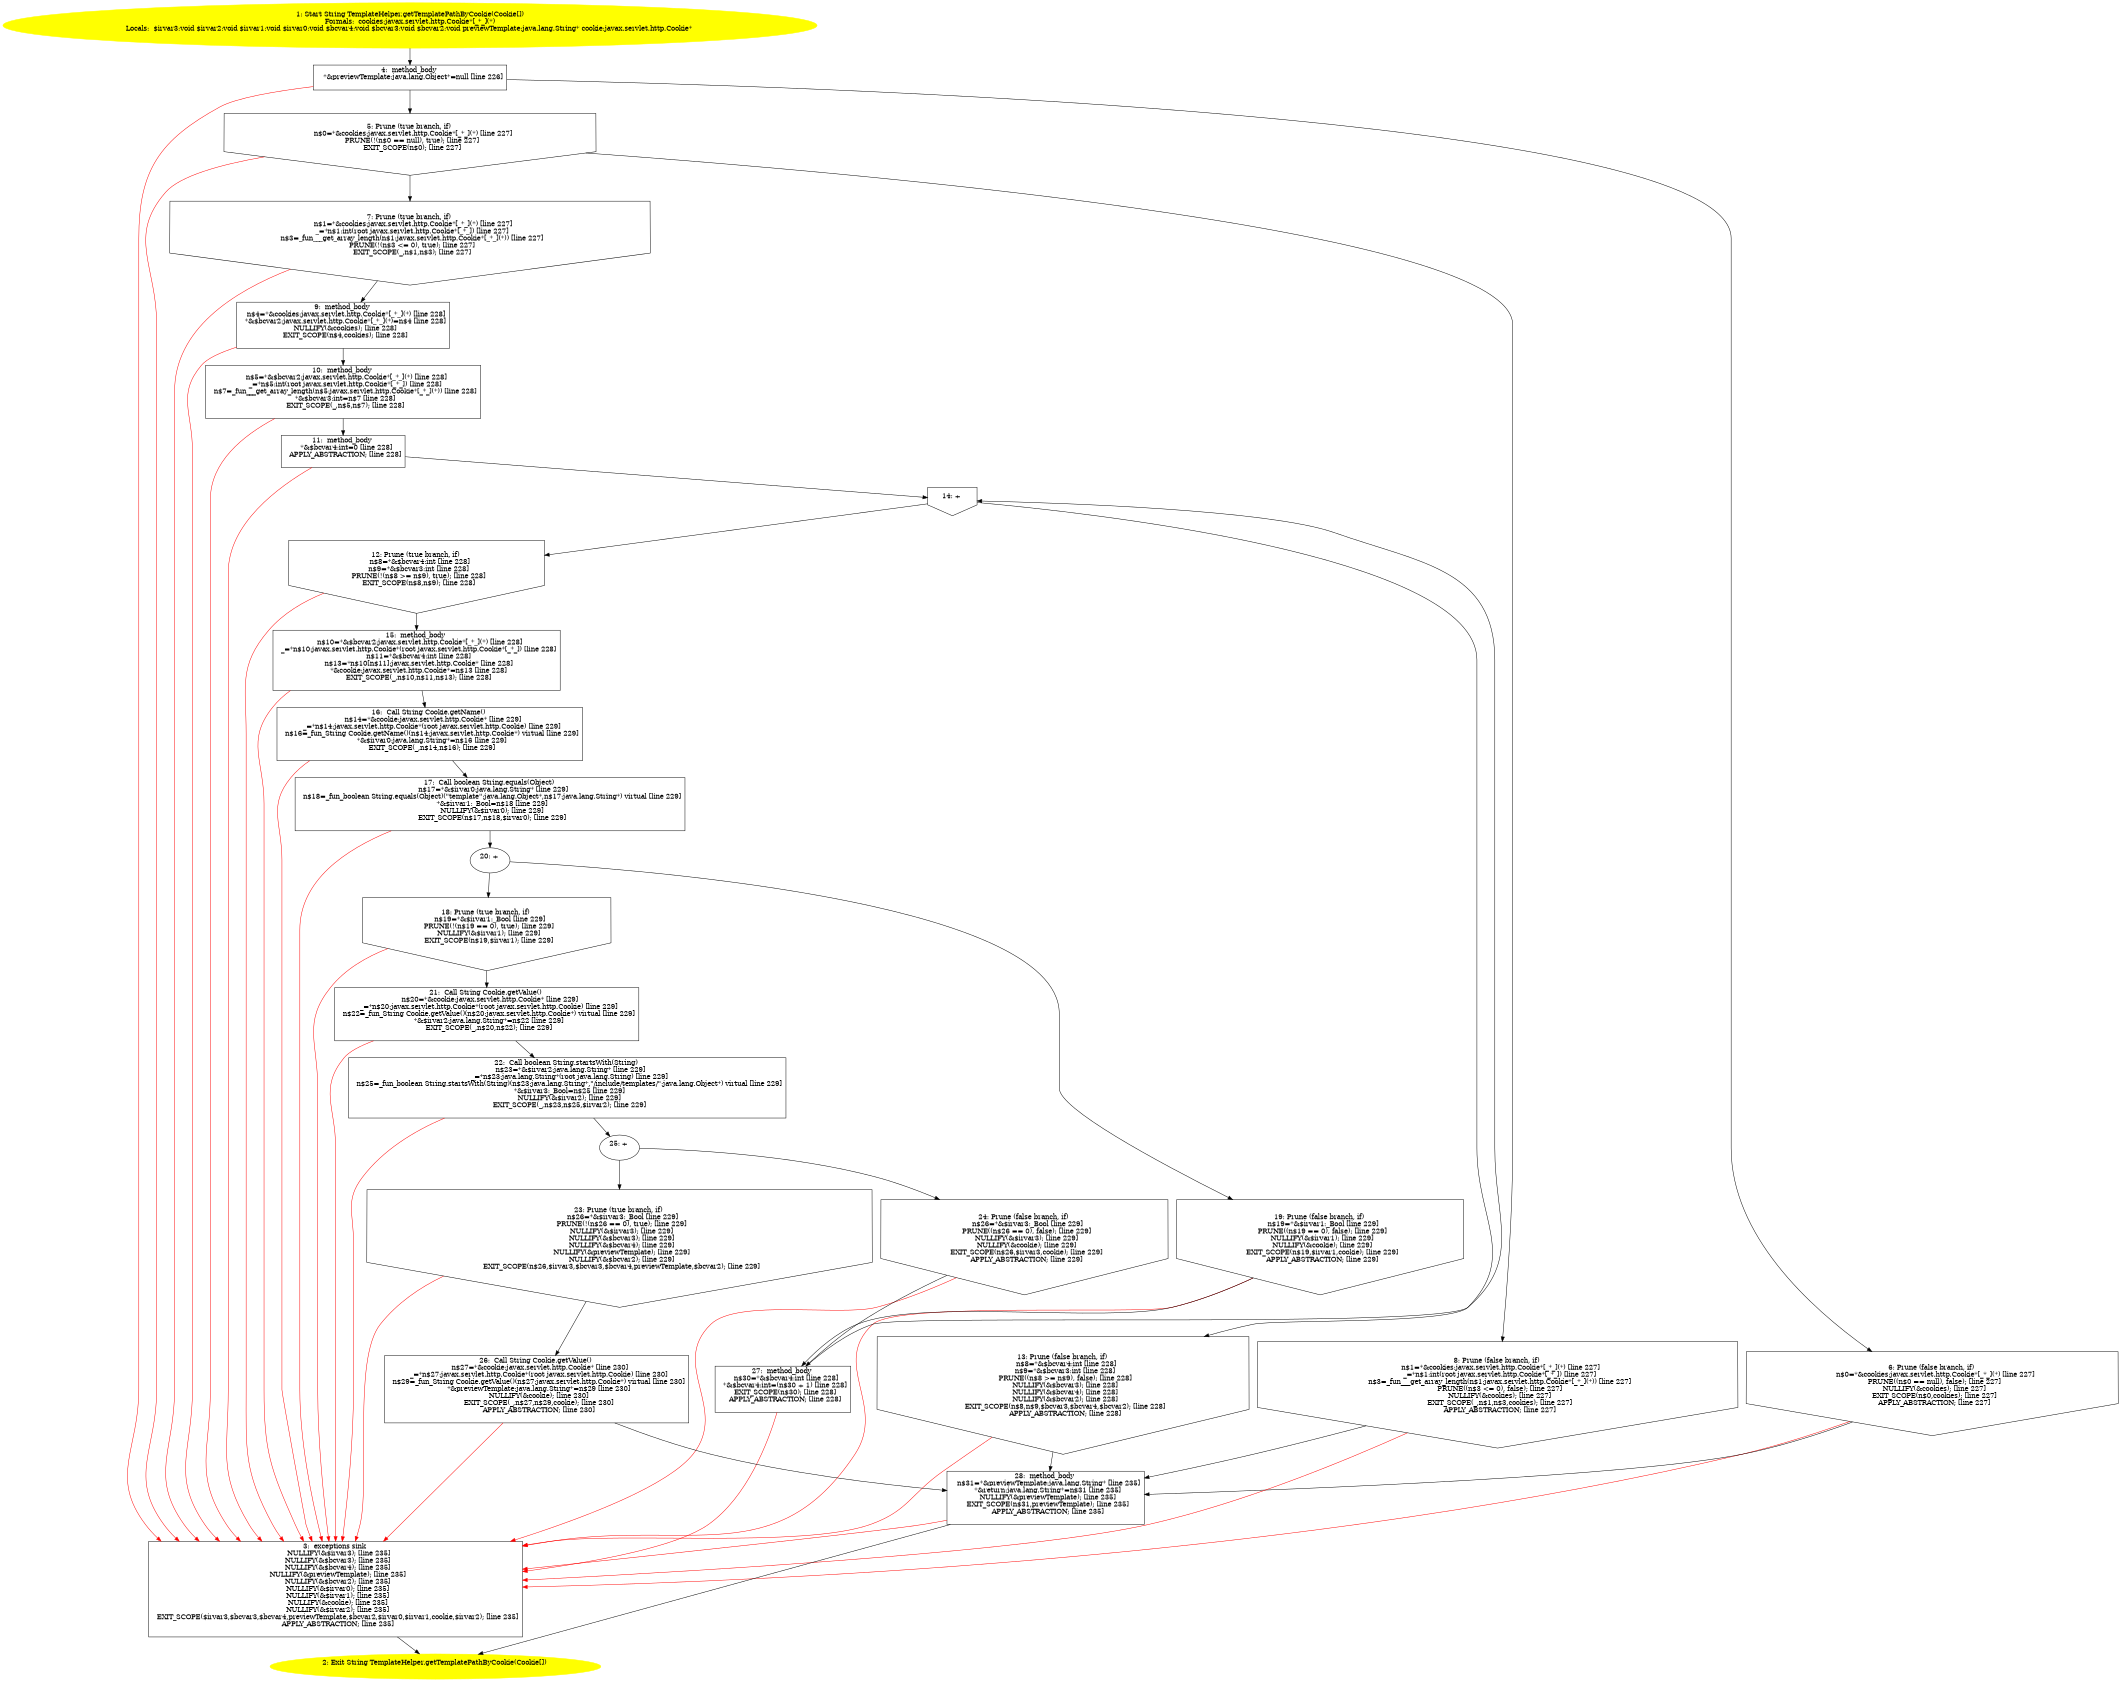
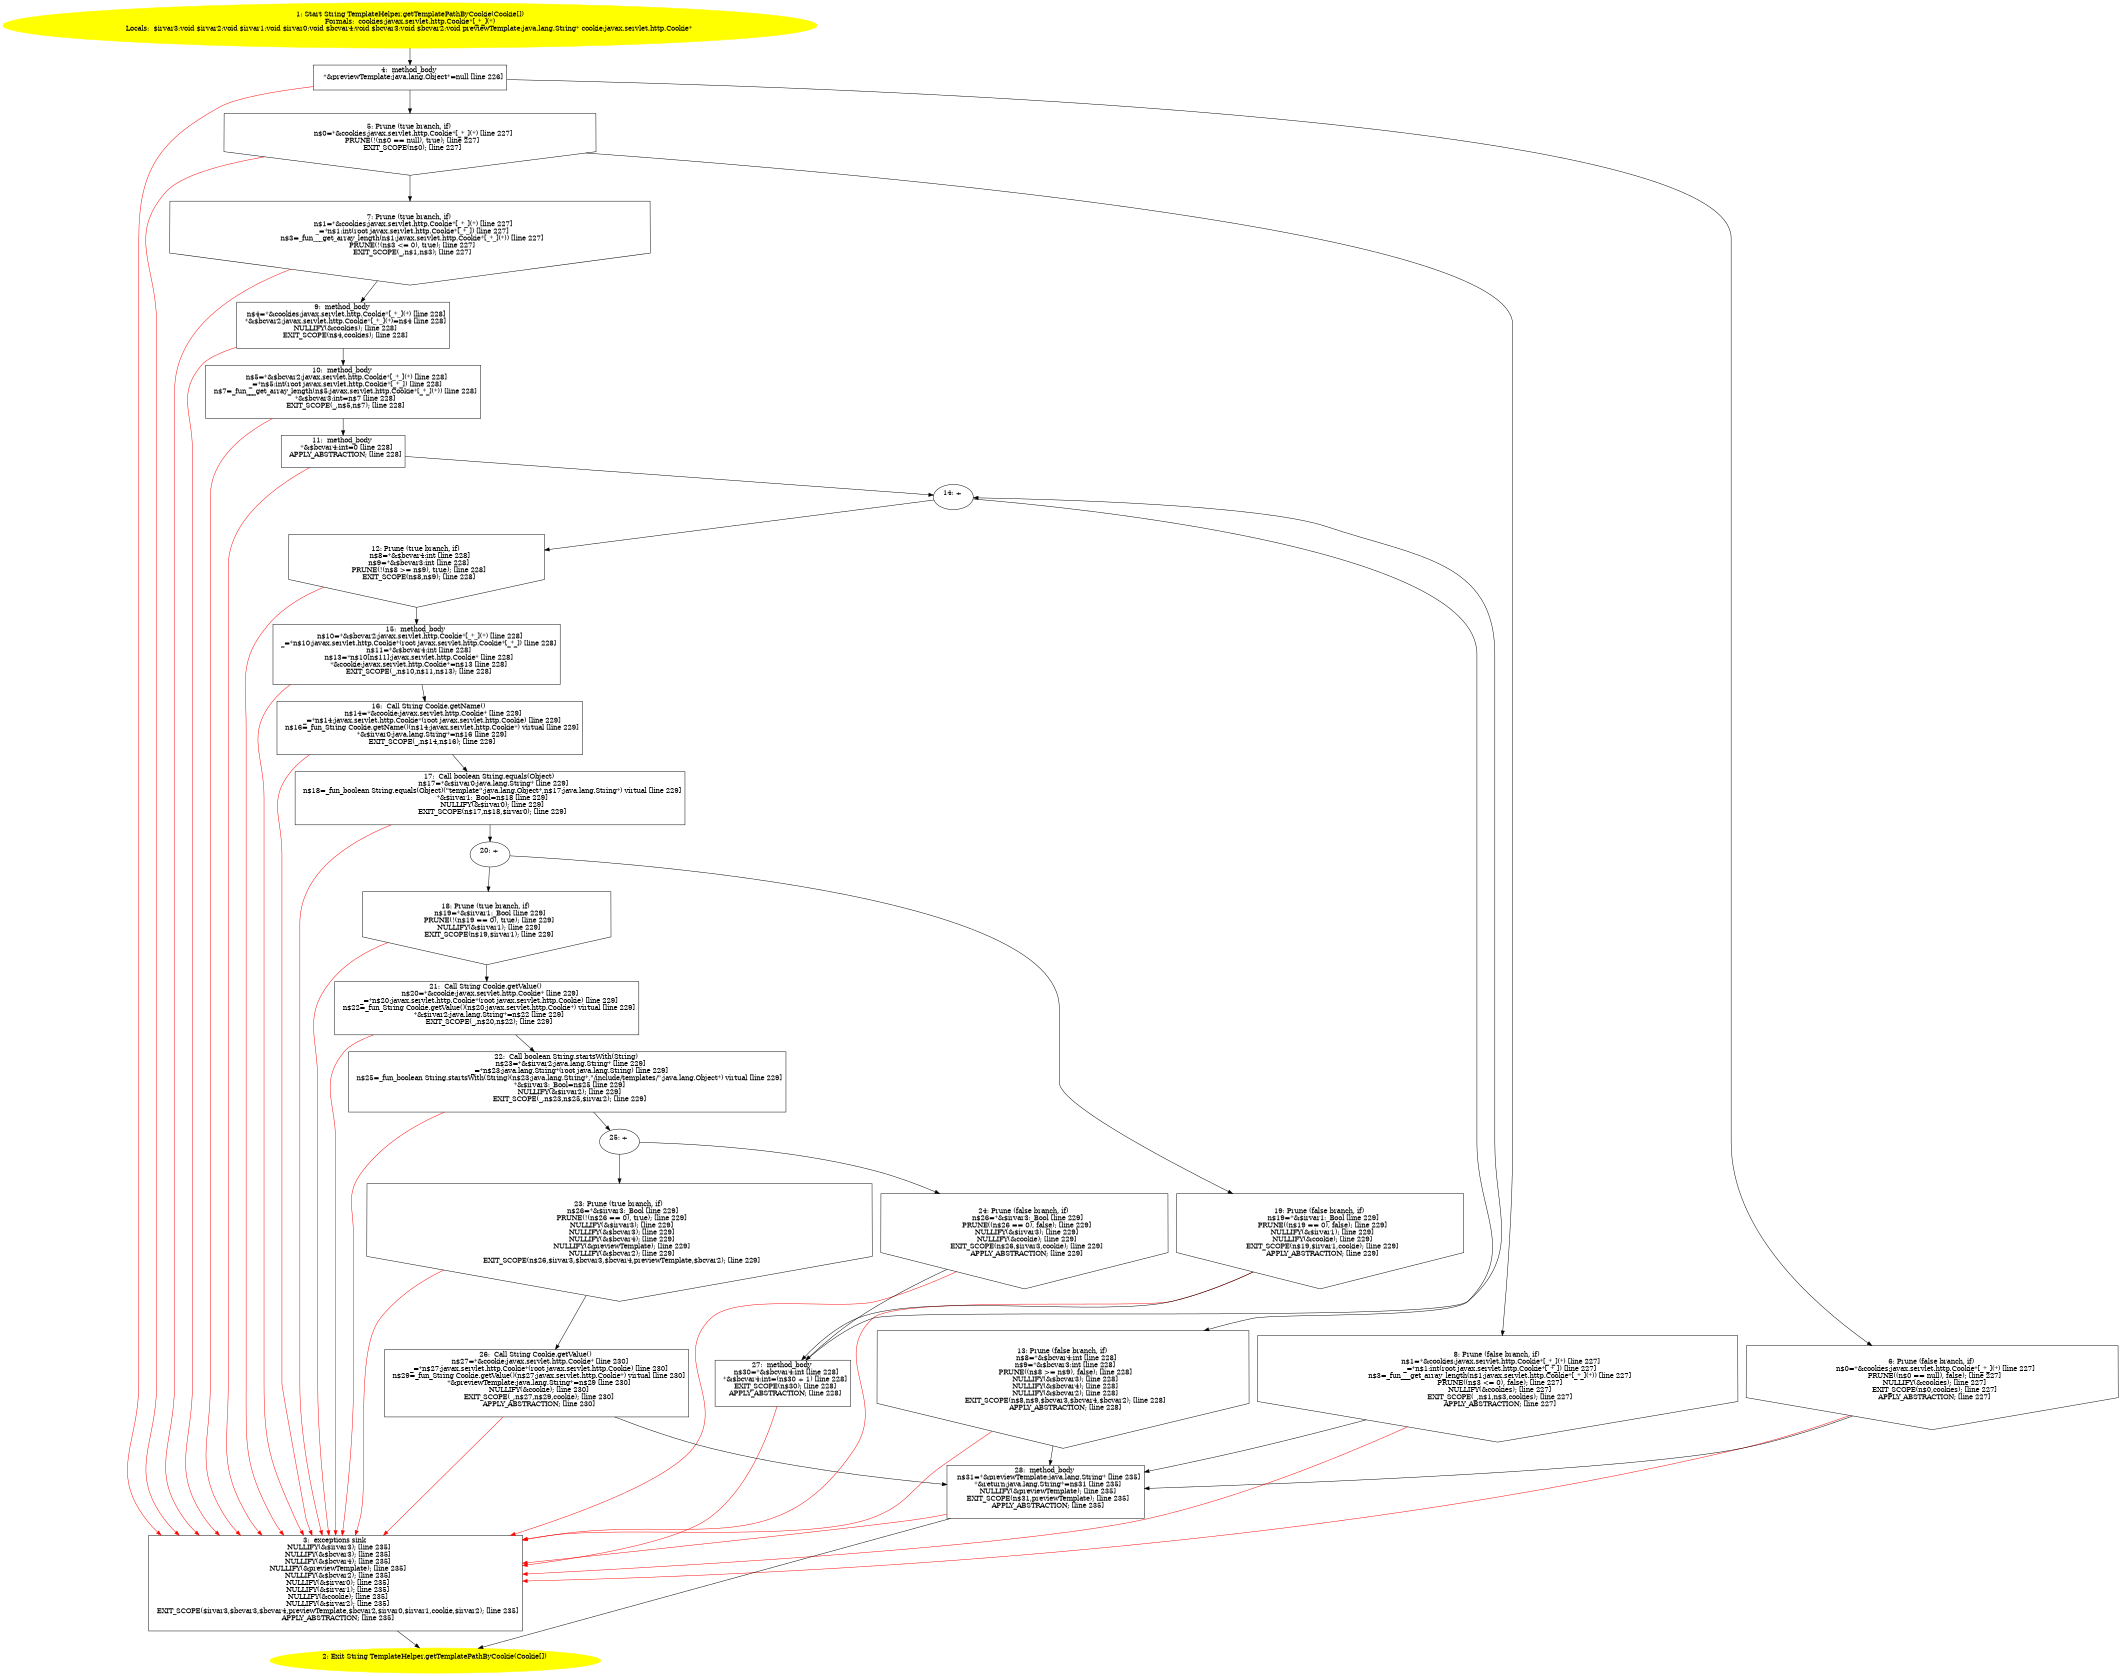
  digraph {
    node [shape=box]
    n1 [color=yellow label="1: Start String TemplateHelper.getTemplatePathByCookie(Cookie[])\nFormals:  cookies:javax.servlet.http.Cookie*[_*_](*)\nLocals:  $irvar3:void $irvar2:void $irvar1:void $irvar0:void $bcvar4:void $bcvar3:void $bcvar2:void previewTemplate:java.lang.String* cookie:javax.servlet.http.Cookie* \n  " style=filled shape=""]
    n2 [label="4:  method_body \n   *&previewTemplate:java.lang.Object*=null [line 226]\n "]
    n3 [label="3:  exceptions sink \n   NULLIFY(&$irvar3); [line 235]\n  NULLIFY(&$bcvar3); [line 235]\n  NULLIFY(&$bcvar4); [line 235]\n  NULLIFY(&previewTemplate); [line 235]\n  NULLIFY(&$bcvar2); [line 235]\n  NULLIFY(&$irvar0); [line 235]\n  NULLIFY(&$irvar1); [line 235]\n  NULLIFY(&cookie); [line 235]\n  NULLIFY(&$irvar2); [line 235]\n  EXIT_SCOPE($irvar3,$bcvar3,$bcvar4,previewTemplate,$bcvar2,$irvar0,$irvar1,cookie,$irvar2); [line 235]\n  APPLY_ABSTRACTION; [line 235]\n "]
    n4 [label="5: Prune (true branch, if) \n   n$0=*&cookies:javax.servlet.http.Cookie*[_*_](*) [line 227]\n  PRUNE(!(n$0 == null), true); [line 227]\n  EXIT_SCOPE(n$0); [line 227]\n " shape=invhouse]
    n5 [label="6: Prune (false branch, if) \n   n$0=*&cookies:javax.servlet.http.Cookie*[_*_](*) [line 227]\n  PRUNE((n$0 == null), false); [line 227]\n  NULLIFY(&cookies); [line 227]\n  EXIT_SCOPE(n$0,cookies); [line 227]\n  APPLY_ABSTRACTION; [line 227]\n " shape=invhouse]
    n6 [color=yellow label="2: Exit String TemplateHelper.getTemplatePathByCookie(Cookie[]) \n  " style=filled shape=""]
    n7 [label="7: Prune (true branch, if) \n   n$1=*&cookies:javax.servlet.http.Cookie*[_*_](*) [line 227]\n  _=*n$1:int(root javax.servlet.http.Cookie*[_*_]) [line 227]\n  n$3=_fun___get_array_length(n$1:javax.servlet.http.Cookie*[_*_](*)) [line 227]\n  PRUNE(!(n$3 <= 0), true); [line 227]\n  EXIT_SCOPE(_,n$1,n$3); [line 227]\n " shape=invhouse]
    n8 [label="8: Prune (false branch, if) \n   n$1=*&cookies:javax.servlet.http.Cookie*[_*_](*) [line 227]\n  _=*n$1:int(root javax.servlet.http.Cookie*[_*_]) [line 227]\n  n$3=_fun___get_array_length(n$1:javax.servlet.http.Cookie*[_*_](*)) [line 227]\n  PRUNE((n$3 <= 0), false); [line 227]\n  NULLIFY(&cookies); [line 227]\n  EXIT_SCOPE(_,n$1,n$3,cookies); [line 227]\n  APPLY_ABSTRACTION; [line 227]\n " shape=invhouse]
    n9 [label="28:  method_body \n   n$31=*&previewTemplate:java.lang.String* [line 235]\n  *&return:java.lang.String*=n$31 [line 235]\n  NULLIFY(&previewTemplate); [line 235]\n  EXIT_SCOPE(n$31,previewTemplate); [line 235]\n  APPLY_ABSTRACTION; [line 235]\n "]
    n10 [label="9:  method_body \n   n$4=*&cookies:javax.servlet.http.Cookie*[_*_](*) [line 228]\n  *&$bcvar2:javax.servlet.http.Cookie*[_*_](*)=n$4 [line 228]\n  NULLIFY(&cookies); [line 228]\n  EXIT_SCOPE(n$4,cookies); [line 228]\n "]
    n11 [label="10:  method_body \n   n$5=*&$bcvar2:javax.servlet.http.Cookie*[_*_](*) [line 228]\n  _=*n$5:int(root javax.servlet.http.Cookie*[_*_]) [line 228]\n  n$7=_fun___get_array_length(n$5:javax.servlet.http.Cookie*[_*_](*)) [line 228]\n  *&$bcvar3:int=n$7 [line 228]\n  EXIT_SCOPE(_,n$5,n$7); [line 228]\n "]
    n12 [label="11:  method_body \n   *&$bcvar4:int=0 [line 228]\n  APPLY_ABSTRACTION; [line 228]\n "]
-   n13 [label="14: + \n  " shape=invhouse]
+   n13 [label="14: + \n  " shape=""]
    n14 [label="12: Prune (true branch, if) \n   n$8=*&$bcvar4:int [line 228]\n  n$9=*&$bcvar3:int [line 228]\n  PRUNE(!(n$8 >= n$9), true); [line 228]\n  EXIT_SCOPE(n$8,n$9); [line 228]\n " shape=invhouse]
    n15 [label="13: Prune (false branch, if) \n   n$8=*&$bcvar4:int [line 228]\n  n$9=*&$bcvar3:int [line 228]\n  PRUNE((n$8 >= n$9), false); [line 228]\n  NULLIFY(&$bcvar3); [line 228]\n  NULLIFY(&$bcvar4); [line 228]\n  NULLIFY(&$bcvar2); [line 228]\n  EXIT_SCOPE(n$8,n$9,$bcvar3,$bcvar4,$bcvar2); [line 228]\n  APPLY_ABSTRACTION; [line 228]\n " shape=invhouse]
    n16 [label="15:  method_body \n   n$10=*&$bcvar2:javax.servlet.http.Cookie*[_*_](*) [line 228]\n  _=*n$10:javax.servlet.http.Cookie*(root javax.servlet.http.Cookie*[_*_]) [line 228]\n  n$11=*&$bcvar4:int [line 228]\n  n$13=*n$10[n$11]:javax.servlet.http.Cookie* [line 228]\n  *&cookie:javax.servlet.http.Cookie*=n$13 [line 228]\n  EXIT_SCOPE(_,n$10,n$11,n$13); [line 228]\n "]
    n17 [label="16:  Call String Cookie.getName() \n   n$14=*&cookie:javax.servlet.http.Cookie* [line 229]\n  _=*n$14:javax.servlet.http.Cookie*(root javax.servlet.http.Cookie) [line 229]\n  n$16=_fun_String Cookie.getName()(n$14:javax.servlet.http.Cookie*) virtual [line 229]\n  *&$irvar0:java.lang.String*=n$16 [line 229]\n  EXIT_SCOPE(_,n$14,n$16); [line 229]\n "]
    n18 [label="17:  Call boolean String.equals(Object) \n   n$17=*&$irvar0:java.lang.String* [line 229]\n  n$18=_fun_boolean String.equals(Object)(\"template\":java.lang.Object*,n$17:java.lang.String*) virtual [line 229]\n  *&$irvar1:_Bool=n$18 [line 229]\n  NULLIFY(&$irvar0); [line 229]\n  EXIT_SCOPE(n$17,n$18,$irvar0); [line 229]\n "]
    n19 [label="20: + \n  " shape=""]
    n20 [label="18: Prune (true branch, if) \n   n$19=*&$irvar1:_Bool [line 229]\n  PRUNE(!(n$19 == 0), true); [line 229]\n  NULLIFY(&$irvar1); [line 229]\n  EXIT_SCOPE(n$19,$irvar1); [line 229]\n " shape=invhouse]
    n21 [label="19: Prune (false branch, if) \n   n$19=*&$irvar1:_Bool [line 229]\n  PRUNE((n$19 == 0), false); [line 229]\n  NULLIFY(&$irvar1); [line 229]\n  NULLIFY(&cookie); [line 229]\n  EXIT_SCOPE(n$19,$irvar1,cookie); [line 229]\n  APPLY_ABSTRACTION; [line 229]\n " shape=invhouse]
    n22 [label="21:  Call String Cookie.getValue() \n   n$20=*&cookie:javax.servlet.http.Cookie* [line 229]\n  _=*n$20:javax.servlet.http.Cookie*(root javax.servlet.http.Cookie) [line 229]\n  n$22=_fun_String Cookie.getValue()(n$20:javax.servlet.http.Cookie*) virtual [line 229]\n  *&$irvar2:java.lang.String*=n$22 [line 229]\n  EXIT_SCOPE(_,n$20,n$22); [line 229]\n "]
    n23 [label="22:  Call boolean String.startsWith(String) \n   n$23=*&$irvar2:java.lang.String* [line 229]\n  _=*n$23:java.lang.String*(root java.lang.String) [line 229]\n  n$25=_fun_boolean String.startsWith(String)(n$23:java.lang.String*,\"/include/templates/\":java.lang.Object*) virtual [line 229]\n  *&$irvar3:_Bool=n$25 [line 229]\n  NULLIFY(&$irvar2); [line 229]\n  EXIT_SCOPE(_,n$23,n$25,$irvar2); [line 229]\n "]
    n24 [label="27:  method_body \n   n$30=*&$bcvar4:int [line 228]\n  *&$bcvar4:int=(n$30 + 1) [line 228]\n  EXIT_SCOPE(n$30); [line 228]\n  APPLY_ABSTRACTION; [line 228]\n "]
    n25 [label="25: + \n  " shape=""]
    n26 [label="23: Prune (true branch, if) \n   n$26=*&$irvar3:_Bool [line 229]\n  PRUNE(!(n$26 == 0), true); [line 229]\n  NULLIFY(&$irvar3); [line 229]\n  NULLIFY(&$bcvar3); [line 229]\n  NULLIFY(&$bcvar4); [line 229]\n  NULLIFY(&previewTemplate); [line 229]\n  NULLIFY(&$bcvar2); [line 229]\n  EXIT_SCOPE(n$26,$irvar3,$bcvar3,$bcvar4,previewTemplate,$bcvar2); [line 229]\n " shape=invhouse]
    n27 [label="24: Prune (false branch, if) \n   n$26=*&$irvar3:_Bool [line 229]\n  PRUNE((n$26 == 0), false); [line 229]\n  NULLIFY(&$irvar3); [line 229]\n  NULLIFY(&cookie); [line 229]\n  EXIT_SCOPE(n$26,$irvar3,cookie); [line 229]\n  APPLY_ABSTRACTION; [line 229]\n " shape=invhouse]
    n28 [label="26:  Call String Cookie.getValue() \n   n$27=*&cookie:javax.servlet.http.Cookie* [line 230]\n  _=*n$27:javax.servlet.http.Cookie*(root javax.servlet.http.Cookie) [line 230]\n  n$29=_fun_String Cookie.getValue()(n$27:javax.servlet.http.Cookie*) virtual [line 230]\n  *&previewTemplate:java.lang.String*=n$29 [line 230]\n  NULLIFY(&cookie); [line 230]\n  EXIT_SCOPE(_,n$27,n$29,cookie); [line 230]\n  APPLY_ABSTRACTION; [line 230]\n "]
    n1 -> n2
    n2 -> n3 [color=red]
    n2 -> n4
    n2 -> n5
    n3 -> n6
    n4 -> n3 [color=red]
    n4 -> n7
    n4 -> n8
    n5 -> n3 [color=red]
    n5 -> n9
    n7 -> n3 [color=red]
    n7 -> n10
    n8 -> n3 [color=red]
    n8 -> n9
    n9 -> n3 [color=red]
    n9 -> n6
    n10 -> n3 [color=red]
    n10 -> n11
    n11 -> n3 [color=red]
    n11 -> n12
    n12 -> n3 [color=red]
    n12 -> n13
    n13 -> n14
    n13 -> n15
    n14 -> n3 [color=red]
    n14 -> n16
    n15 -> n3 [color=red]
    n15 -> n9
    n16 -> n3 [color=red]
    n16 -> n17
    n17 -> n3 [color=red]
    n17 -> n18
    n18 -> n3 [color=red]
    n18 -> n19
    n19 -> n20
    n19 -> n21
    n20 -> n3 [color=red]
    n20 -> n22
    n21 -> n3 [color=red]
    n21 -> n24
    n22 -> n3 [color=red]
    n22 -> n23
    n23 -> n3 [color=red]
    n23 -> n25
    n24 -> n3 [color=red]
    n24 -> n13
    n25 -> n26
    n25 -> n27
    n26 -> n3 [color=red]
    n26 -> n28
    n27 -> n3 [color=red]
    n27 -> n24
    n28 -> n3 [color=red]
    n28 -> n9
  }
